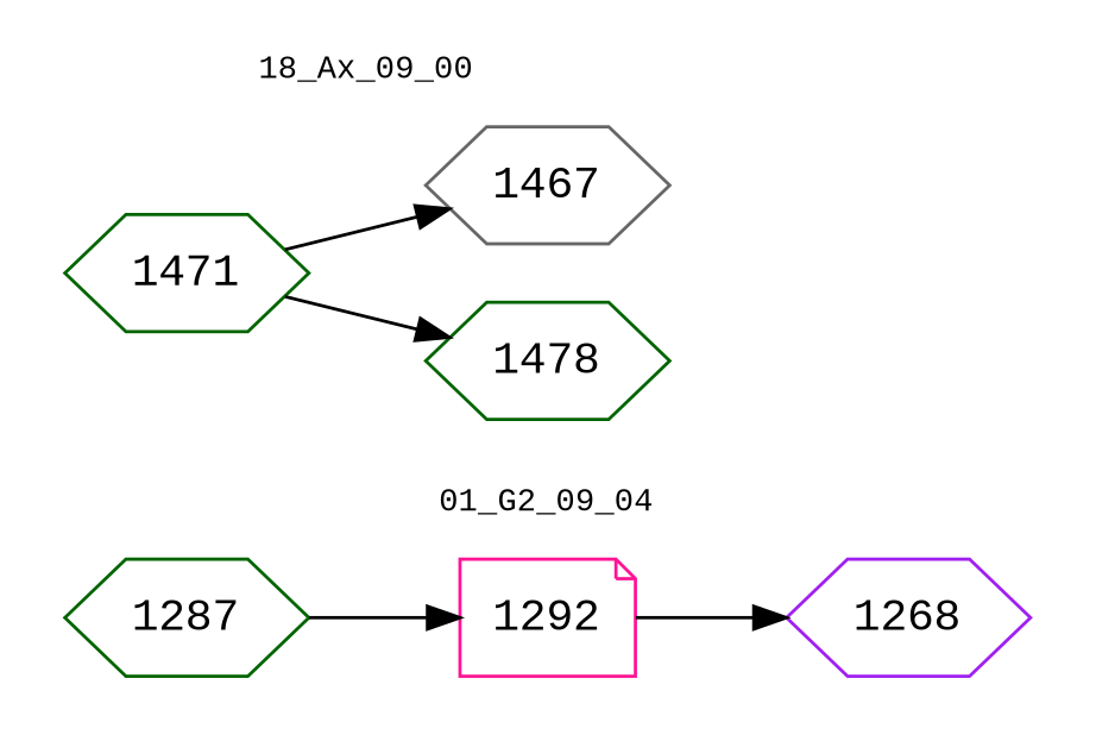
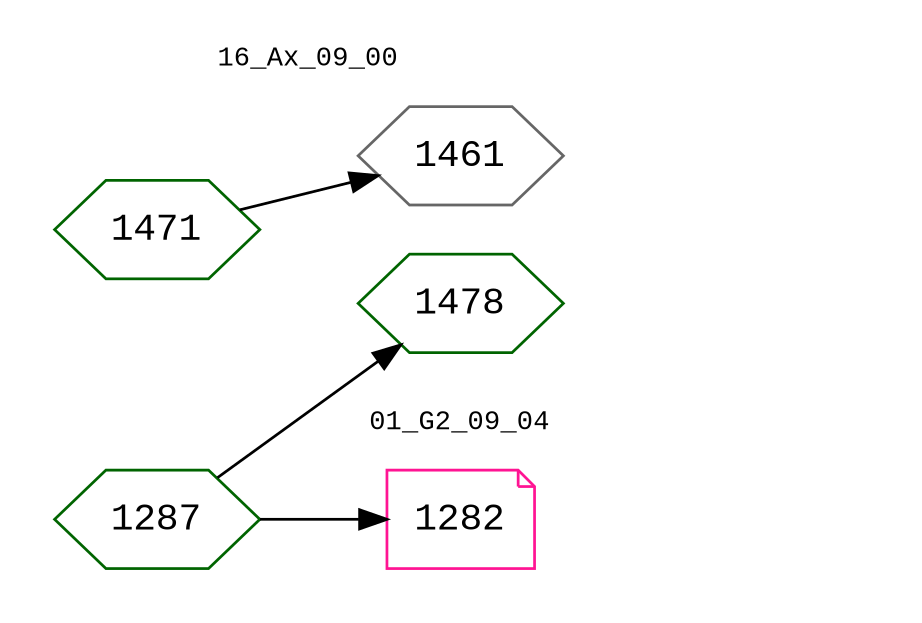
  digraph {
    fontname="Liberation Mono"
    rankdir=LR
    node [color=darkgreen fontname="Liberation Mono" shape=hexagon]
    edge [color=black fontname="Liberation Mono"]
    n1 [label=1471]
-   n2 [color=gray40 label=1467]
+   n2 [color=gray40 label=1461]
    n3 [label=1478]
-   n4 [color=deeppink label=1292 shape=note]
-   n5 [color=purple label=1268]
+   n4 [color=deeppink label=1282 shape=note]
    n6 [label=1287]
    subgraph cluster_1 {
      color=white
      fontsize=10
-     label="18_Ax_09_00"
+     label="16_Ax_09_00"
      n1
      n2
      n3
    }
    subgraph cluster_2 {
      color=white
      fontsize=10
      label="01_G2_09_04"
      n4
-     n5
      n6
    }
    n1 -> n2
-   n1 -> n3
-   n4 -> n5
+   n6 -> n3
    n6 -> n4
  }
